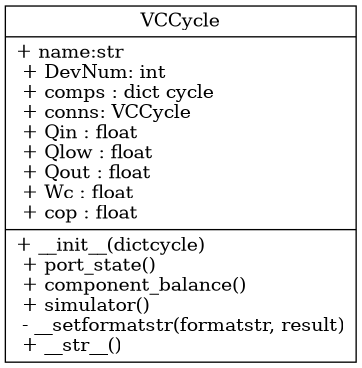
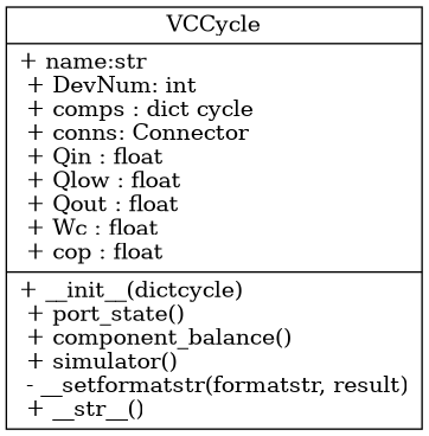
  digraph {
    rankdir=BT
-   n1 [color=black fontcolor=black label="{VCCycle| + name:str\l + DevNum: int\l + comps : dict cycle\l + conns: VCCycle\l + Qin : float\l + Qlow : float\l + Qout : float\l + Wc : float\l + cop : float\l| + __init__(dictcycle)\l + port_state()\l + component_balance()\l + simulator()\l - __setformatstr(formatstr, result)\l + __str__()\l}" shape=record style=solid]
+   n1 [color=black fontcolor=black label="{VCCycle| + name:str\l + DevNum: int\l + comps : dict cycle\l + conns: Connector\l + Qin : float\l + Qlow : float\l + Qout : float\l + Wc : float\l + cop : float\l| + __init__(dictcycle)\l + port_state()\l + component_balance()\l + simulator()\l - __setformatstr(formatstr, result)\l + __str__()\l}" shape=record style=solid]
  }
